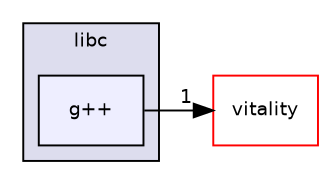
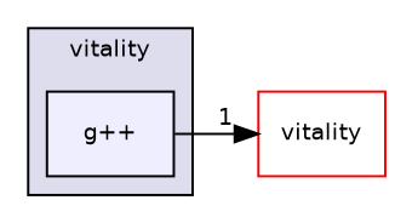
  digraph {
    compound=true
    rankdir=LR
    node [fontname=Helvetica fontsize=10 shape=box style=filled]
    n1 [fillcolor="#eeeeff" label="g++" pencolor=black]
    n2 [color=red fillcolor=white label=vitality]
    subgraph cluster_1 {
      bgcolor="#ddddee"
      fontname=Helvetica
      fontsize=10
-     label=libc
+     label=vitality
      pencolor=black
      n1
    }
    n1 -> n2 [headlabel=1 labeldistance=1.5 labelfontname=Helvetica labelfontsize=10]
  }
